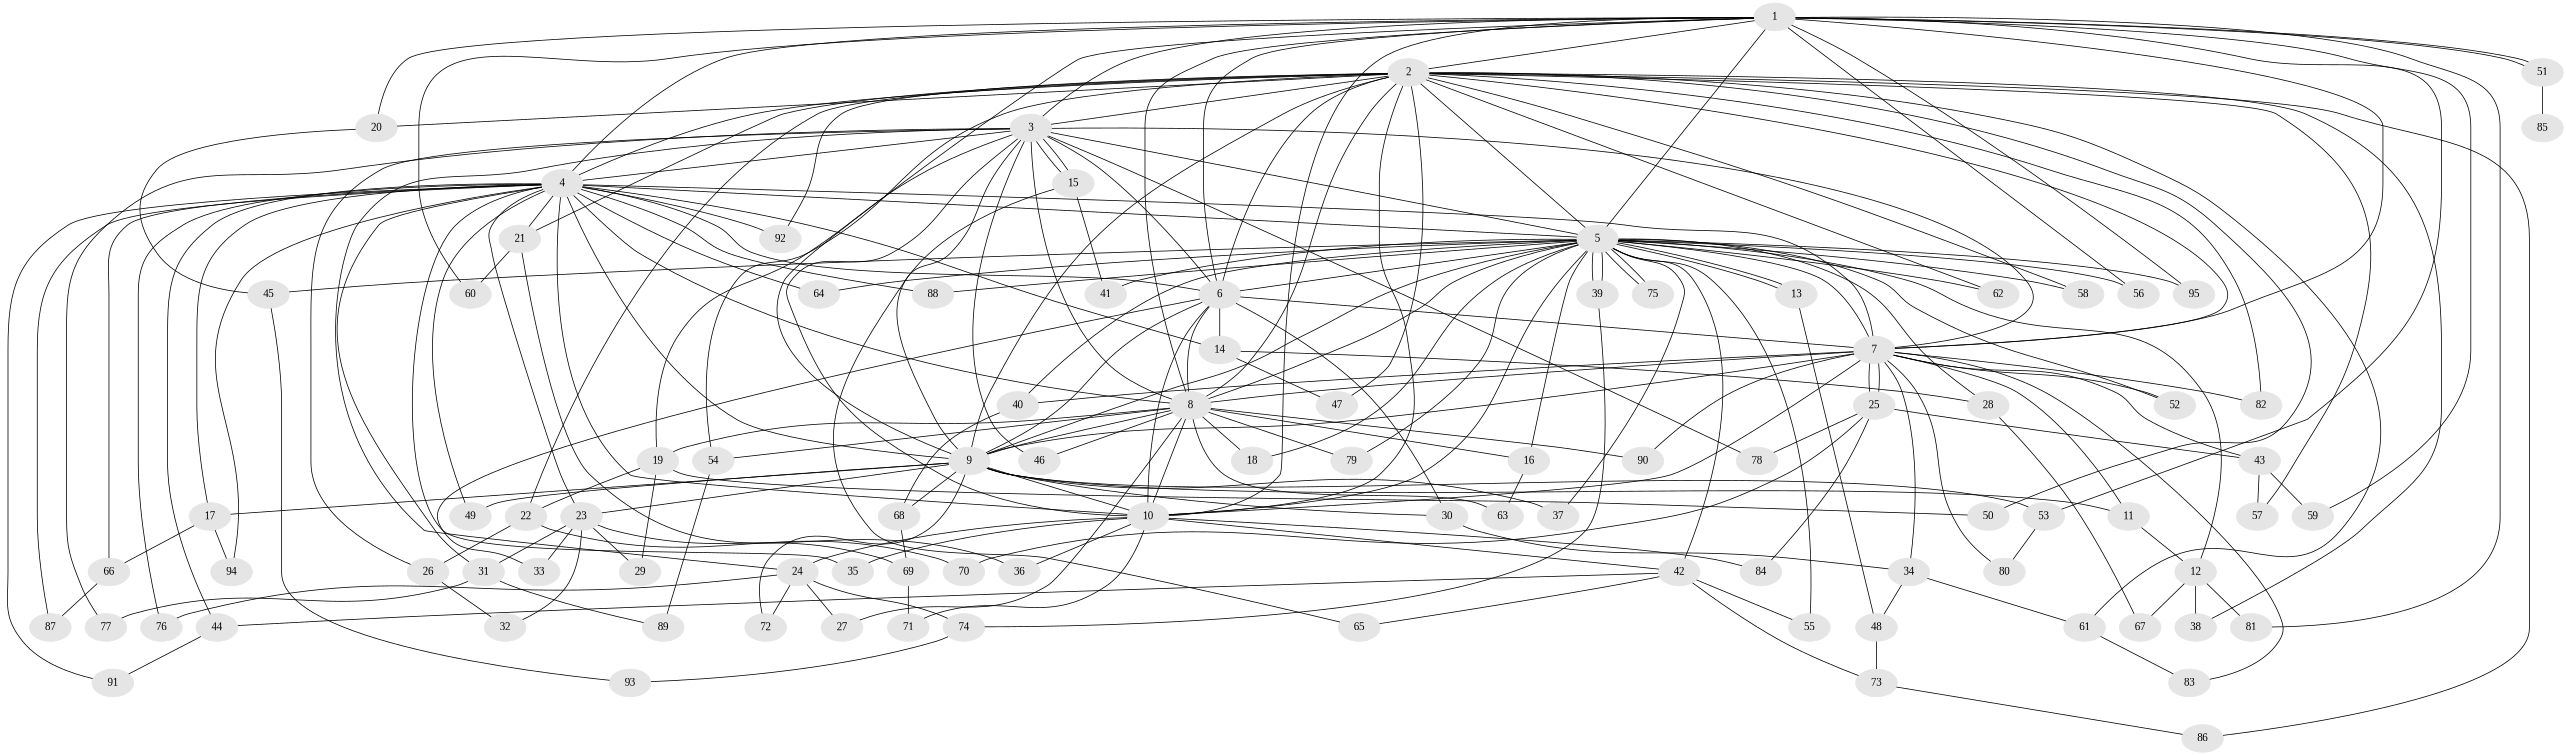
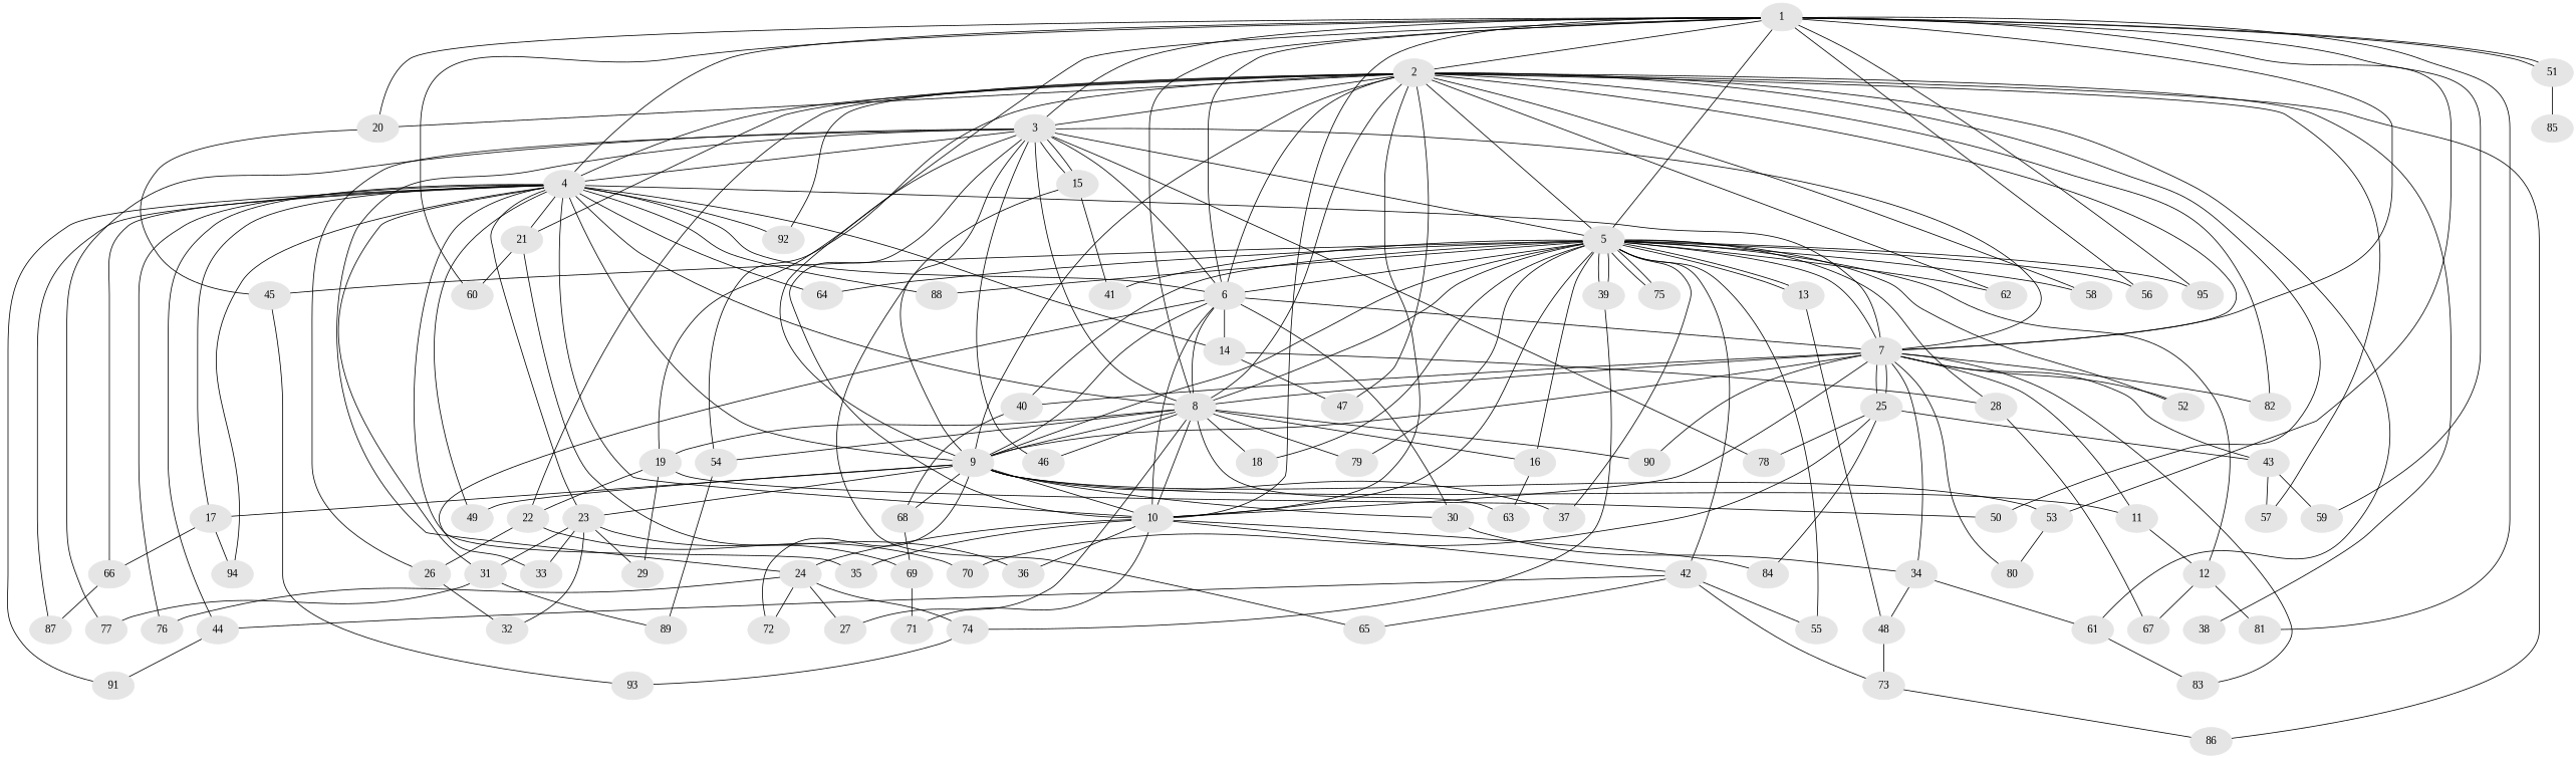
  graph {
    fontname="Liberation Serif"
    node [color=gray90 fontname="Liberation Serif" style=filled]
    edge [fontname="Liberation Serif"]
    1
    2
    3
    4
    5
    6
    7
    8
    9
    10
    20
    51
    53
    56
    59
    60
    81
    95
    21
    22
    38
    47
    50
    54
    57
    58
    61
    62
    82
    86
    92
    15
    19
    24
    26
    46
    77
    78
    14
    17
    23
    31
    35
    44
    49
    64
    66
    76
    87
    88
    91
    94
    12
    13
    16
    18
    28
    37
    39
    40
    41
    42
    45
    52
    55
    75
    79
    30
    33
    11
    25
    34
    43
    80
    83
    90
    27
    63
    68
    72
    36
    71
    84
    85
    70
    89
    65
    29
    74
    32
    69
    67
    48
    73
    93
    1 -- 2
    1 -- 3
    1 -- 4
    1 -- 5
    1 -- 6
    1 -- 7
    1 -- 8
    1 -- 9
    1 -- 10
    1 -- 20
    1 -- 51
    1 -- 51
    1 -- 53
    1 -- 56
    1 -- 59
    1 -- 60
    1 -- 81
    1 -- 95
    2 -- 3
    2 -- 4
    2 -- 5
    2 -- 6
    2 -- 7
    2 -- 8
    2 -- 9
    2 -- 10
    2 -- 20
    2 -- 21
    2 -- 22
    2 -- 38
    2 -- 47
    2 -- 50
    2 -- 54
    2 -- 57
    2 -- 58
    2 -- 61
    2 -- 62
    2 -- 82
    2 -- 86
    2 -- 92
    3 -- 4
    3 -- 5
    3 -- 6
    3 -- 7
    3 -- 8
    3 -- 9
    3 -- 10
    3 -- 15
    3 -- 15
    3 -- 19
    3 -- 24
    3 -- 26
    3 -- 46
    3 -- 77
    3 -- 78
-   4 -- 5
    4 -- 6
    4 -- 7
    4 -- 8
    4 -- 9
    4 -- 10
    4 -- 21
    4 -- 92
    4 -- 14
    4 -- 17
    4 -- 23
    4 -- 31
    4 -- 35
    4 -- 44
    4 -- 49
    4 -- 64
    4 -- 66
    4 -- 76
    4 -- 87
    4 -- 88
    4 -- 91
    4 -- 94
    5 -- 6
    5 -- 7
    5 -- 8
    5 -- 9
    5 -- 10
    5 -- 56
    5 -- 95
    5 -- 58
    5 -- 62
    5 -- 64
    5 -- 88
    5 -- 12
    5 -- 13
    5 -- 13
    5 -- 16
    5 -- 18
    5 -- 28
    5 -- 37
    5 -- 39
    5 -- 39
    5 -- 40
    5 -- 41
    5 -- 42
    5 -- 45
    5 -- 52
    5 -- 55
    5 -- 75
    5 -- 75
    5 -- 79
    6 -- 7
    6 -- 8
    6 -- 9
    6 -- 10
    6 -- 14
    6 -- 30
    6 -- 33
    7 -- 8
    7 -- 9
    7 -- 10
    7 -- 82
    7 -- 40
    7 -- 52
    7 -- 11
    7 -- 25
    7 -- 25
    7 -- 34
    7 -- 43
    7 -- 80
    7 -- 83
    7 -- 90
    8 -- 9
    8 -- 10
    8 -- 54
    8 -- 19
    8 -- 46
    8 -- 16
    8 -- 18
    8 -- 79
    8 -- 90
    8 -- 27
    8 -- 63
    9 -- 10
    9 -- 53
    9 -- 17
    9 -- 23
    9 -- 49
    9 -- 37
    9 -- 30
    9 -- 11
    9 -- 68
    9 -- 72
    10 -- 24
    10 -- 35
    10 -- 42
    10 -- 36
    10 -- 71
    10 -- 84
    20 -- 45
    51 -- 85
    53 -- 80
    21 -- 60
    21 -- 36
    22 -- 26
    22 -- 70
    54 -- 89
    61 -- 83
    15 -- 41
    15 -- 65
    19 -- 22
    19 -- 50
    19 -- 29
    24 -- 76
    24 -- 27
    24 -- 72
    24 -- 74
    26 -- 32
    14 -- 47
    14 -- 28
    17 -- 66
    17 -- 94
    23 -- 31
    23 -- 33
    23 -- 29
    23 -- 32
    23 -- 69
    31 -- 77
    31 -- 89
    44 -- 91
    66 -- 87
    12 -- 81
-   12 -- 38
    12 -- 67
    13 -- 48
    16 -- 63
    28 -- 67
    39 -- 74
    40 -- 68
    42 -- 44
    42 -- 55
    42 -- 65
    42 -- 73
    45 -- 93
    30 -- 34
    11 -- 12
    25 -- 78
    25 -- 43
    25 -- 84
    25 -- 70
    34 -- 61
    34 -- 48
    43 -- 59
    43 -- 57
    68 -- 69
    74 -- 93
    69 -- 71
    48 -- 73
    73 -- 86
  }
